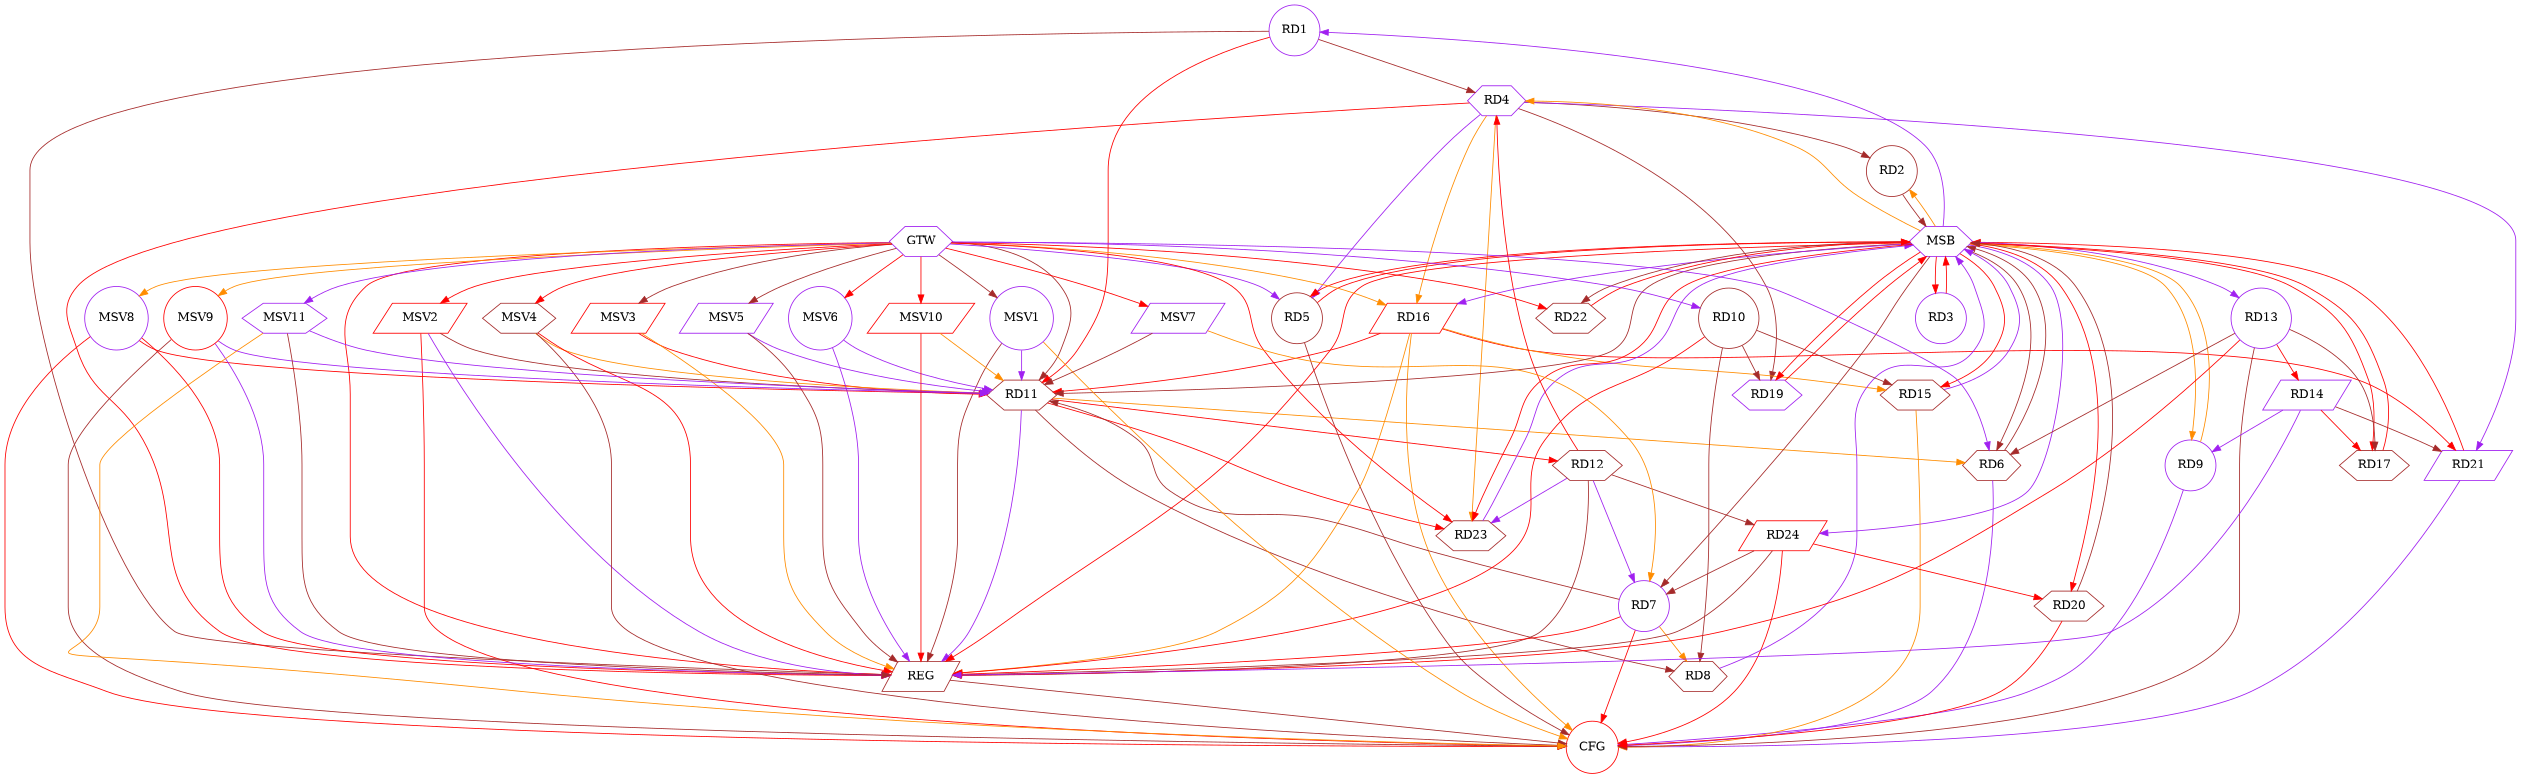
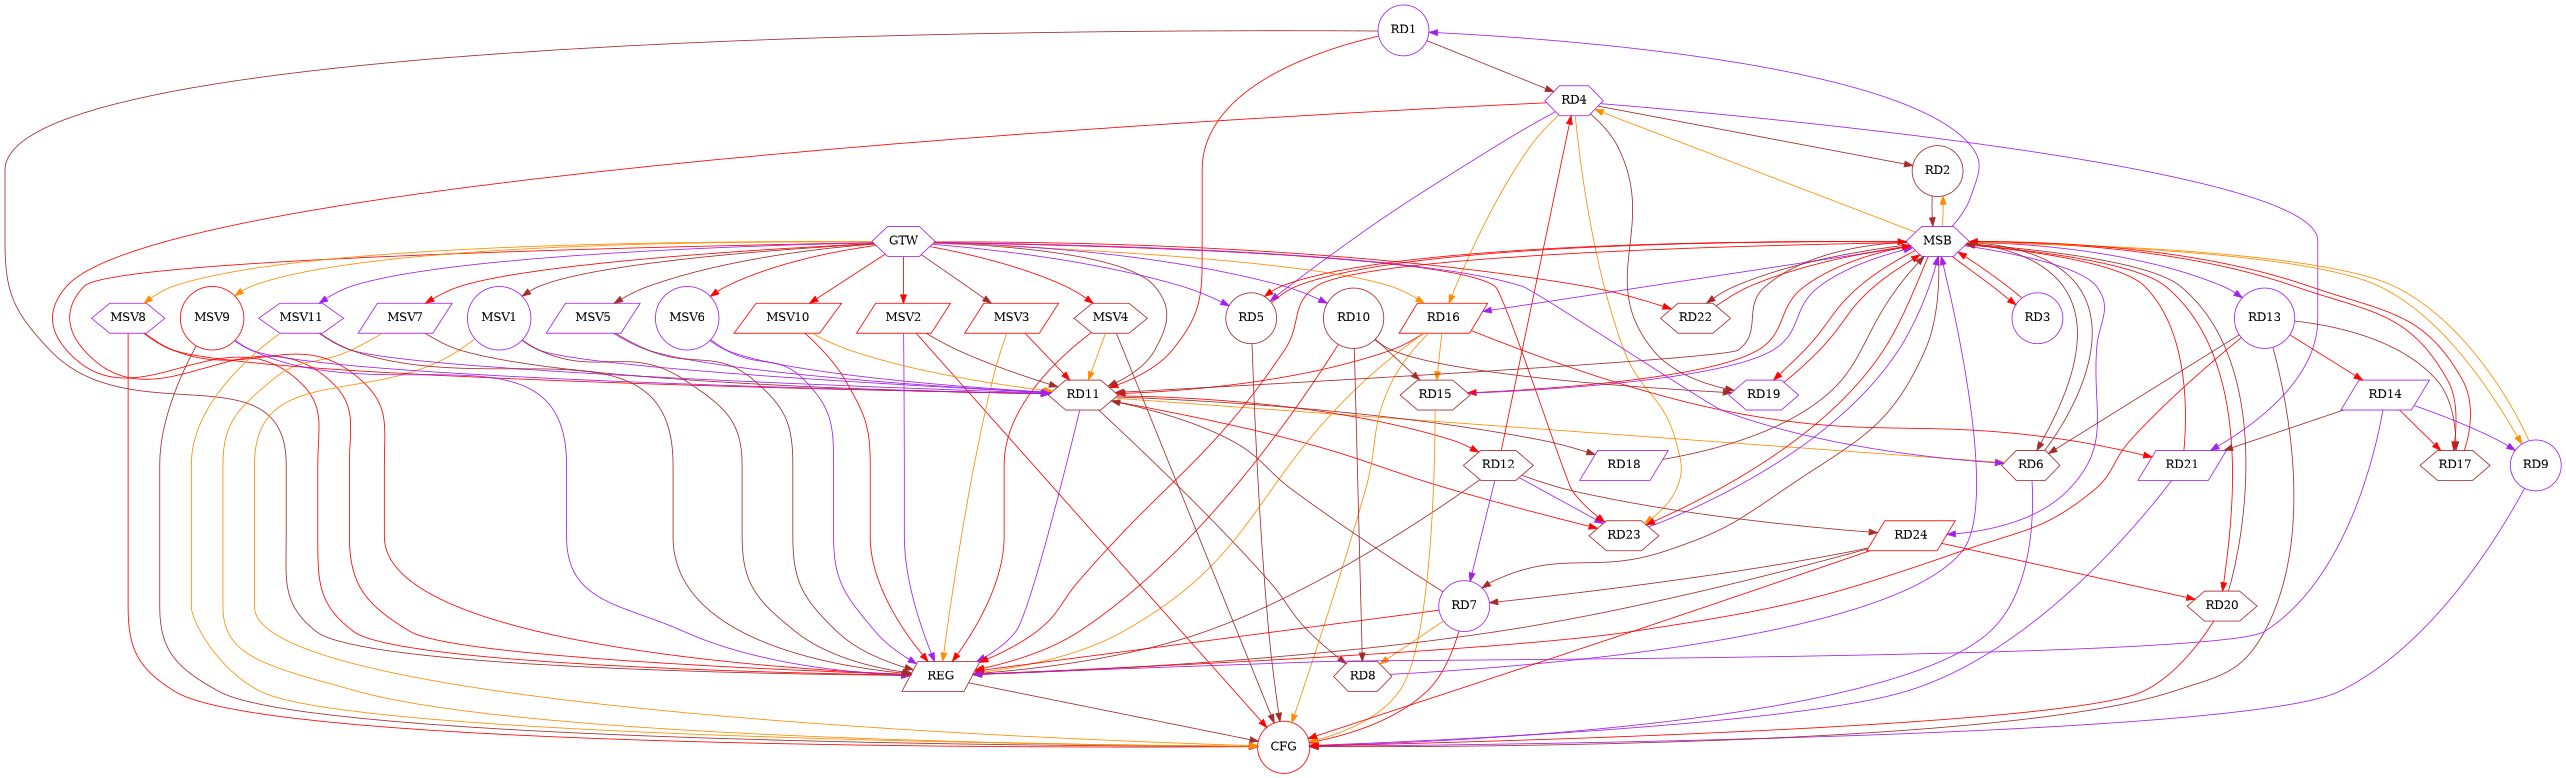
  strict digraph {
    node [color=purple shape=hexagon]
    edge [color=red]
    n1 [label=RD1 shape=circle]
    n2 [label=RD4]
    n3 [color=brown label=RD11]
    n4 [color=brown label=REG shape=parallelogram]
    n5 [color=brown label=RD2 shape=circle]
    n6 [color=brown label=RD5 shape=circle]
    n7 [color=red label=RD16 shape=parallelogram]
    n8 [label=RD19]
    n9 [label=RD21 shape=parallelogram]
    n10 [color=brown label=RD23]
    n11 [color=brown label=RD6]
    n12 [color=brown label=RD8]
    n13 [color=brown label=RD12]
+   n14 [label=RD18 shape=parallelogram]
    n15 [color=red label=CFG shape=circle]
    n16 [label=MSB]
    n17 [label=RD3 shape=circle]
    n18 [label=RD7 shape=circle]
    n19 [label=RD9 shape=circle]
    n20 [color=brown label=RD15]
    n21 [color=red label=RD24 shape=parallelogram]
    n22 [label=RD13 shape=circle]
    n23 [color=brown label=RD17]
    n24 [color=brown label=RD20]
    n25 [color=brown label=RD22]
    n26 [color=brown label=RD10 shape=circle]
    n27 [label=RD14 shape=parallelogram]
    n28 [label=GTW]
    n29 [label=MSV1 shape=circle]
    n30 [color=red label=MSV2 shape=parallelogram]
    n31 [color=red label=MSV3 shape=parallelogram]
    n32 [color=brown label=MSV4]
    n33 [label=MSV5 shape=parallelogram]
    n34 [label=MSV6 shape=circle]
    n35 [label=MSV7 shape=parallelogram]
-   n36 [label=MSV8 shape=circle]
+   n36 [label=MSV8]
    n37 [color=red label=MSV9 shape=circle]
    n38 [color=red label=MSV10 shape=parallelogram]
    n39 [label=MSV11]
    n1 -> n2 [color=brown]
    n1 -> n3
    n1 -> n4 [color=brown]
    n2 -> n4
    n2 -> n5 [color=brown]
    n2 -> n6 [color=purple]
    n2 -> n7 [color=darkorange]
    n2 -> n8 [color=brown]
    n2 -> n9 [color=purple]
    n2 -> n10 [color=darkorange]
    n3 -> n4 [color=purple]
    n3 -> n10
    n3 -> n11 [color=darkorange]
    n3 -> n12 [color=brown]
    n3 -> n13
+   n3 -> n14 [color=brown]
    n4 -> n15 [color=brown]
    n5 -> n16 [color=brown]
    n6 -> n15 [color=brown]
    n6 -> n16
    n7 -> n3
    n7 -> n4 [color=darkorange]
    n7 -> n9
    n7 -> n15 [color=darkorange]
    n7 -> n20 [color=darkorange]
    n8 -> n16
    n9 -> n15 [color=purple]
    n9 -> n16
    n10 -> n16 [color=purple]
    n11 -> n15 [color=purple]
    n11 -> n16 [color=brown]
    n12 -> n16 [color=purple]
    n13 -> n2
    n13 -> n4 [color=brown]
    n13 -> n10 [color=purple]
    n13 -> n18 [color=purple]
    n13 -> n21 [color=brown]
+   n14 -> n16 [color=brown]
    n16 -> n1 [color=purple]
    n16 -> n2 [color=darkorange]
    n16 -> n3 [color=brown]
    n16 -> n4
    n16 -> n5 [color=darkorange]
    n16 -> n6
    n16 -> n7 [color=purple]
    n16 -> n8
    n16 -> n10
    n16 -> n11 [color=brown]
    n16 -> n17
    n16 -> n18 [color=brown]
    n16 -> n19 [color=darkorange]
    n16 -> n20
    n16 -> n21 [color=purple]
    n16 -> n22 [color=purple]
    n16 -> n23
    n16 -> n24
    n16 -> n25 [color=brown]
    n17 -> n16
    n18 -> n3 [color=brown]
    n18 -> n4
    n18 -> n12 [color=darkorange]
    n18 -> n15
    n19 -> n15 [color=purple]
    n19 -> n16 [color=darkorange]
    n20 -> n15 [color=darkorange]
    n20 -> n16 [color=purple]
    n21 -> n4 [color=brown]
    n21 -> n15
    n21 -> n18 [color=brown]
    n21 -> n24
    n22 -> n4
    n22 -> n11 [color=brown]
    n22 -> n15 [color=brown]
    n22 -> n23 [color=brown]
    n22 -> n27
    n23 -> n16
    n24 -> n15
    n24 -> n16 [color=brown]
    n25 -> n16
    n26 -> n4
    n26 -> n8 [color=brown]
    n26 -> n12 [color=brown]
    n26 -> n20 [color=brown]
    n27 -> n4 [color=purple]
    n27 -> n9 [color=brown]
    n27 -> n19 [color=purple]
    n27 -> n23
    n28 -> n3 [color=brown]
    n28 -> n4
    n28 -> n6 [color=purple]
    n28 -> n7 [color=darkorange]
    n28 -> n10
    n28 -> n11 [color=purple]
    n28 -> n25
    n28 -> n26 [color=purple]
    n28 -> n29 [color=brown]
    n28 -> n30
    n28 -> n31 [color=brown]
    n28 -> n32
    n28 -> n33 [color=brown]
    n28 -> n34
    n28 -> n35
    n28 -> n36 [color=darkorange]
    n28 -> n37 [color=darkorange]
    n28 -> n38
    n28 -> n39 [color=purple]
    n29 -> n3 [color=purple]
    n29 -> n4 [color=brown]
    n29 -> n15 [color=darkorange]
    n30 -> n3 [color=brown]
    n30 -> n4 [color=purple]
    n30 -> n15
    n31 -> n3
    n31 -> n4 [color=darkorange]
    n32 -> n3 [color=darkorange]
    n32 -> n4
    n32 -> n15 [color=brown]
    n33 -> n3 [color=purple]
    n33 -> n4 [color=brown]
    n34 -> n3 [color=purple]
    n34 -> n4 [color=purple]
    n35 -> n3 [color=brown]
-   n35 -> n18 [color=darkorange]
+   n35 -> n15 [color=darkorange]
    n36 -> n3
    n36 -> n4
    n36 -> n15
    n37 -> n3 [color=purple]
    n37 -> n4 [color=purple]
    n37 -> n15 [color=brown]
    n38 -> n3 [color=darkorange]
    n38 -> n4
    n39 -> n3 [color=purple]
    n39 -> n4 [color=brown]
    n39 -> n15 [color=darkorange]
  }
